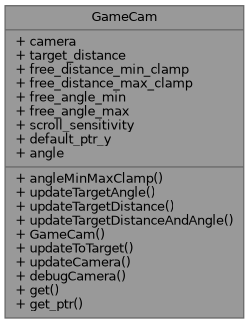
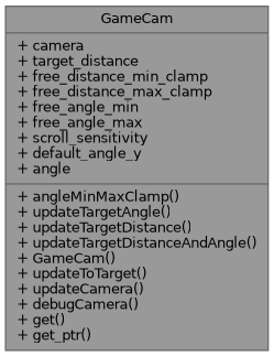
  digraph {
-   n1 [color=gray40 fillcolor=grey60 fontcolor=black fontname=Helvetica fontsize=10 height=0.2 label="{GameCam\n|+ camera\l+ target_distance\l+ free_distance_min_clamp\l+ free_distance_max_clamp\l+ free_angle_min\l+ free_angle_max\l+ scroll_sensitivity\l+ default_ptr_y\l+ angle\l|+ angleMinMaxClamp()\l+ updateTargetAngle()\l+ updateTargetDistance()\l+ updateTargetDistanceAndAngle()\l+ GameCam()\l+ updateToTarget()\l+ updateCamera()\l+ debugCamera()\l+ get()\l+ get_ptr()\l}" shape=record style=filled width=0.4]
+   n1 [color=gray40 fillcolor=grey60 fontcolor=black fontname=Helvetica fontsize=10 height=0.2 label="{GameCam\n|+ camera\l+ target_distance\l+ free_distance_min_clamp\l+ free_distance_max_clamp\l+ free_angle_min\l+ free_angle_max\l+ scroll_sensitivity\l+ default_angle_y\l+ angle\l|+ angleMinMaxClamp()\l+ updateTargetAngle()\l+ updateTargetDistance()\l+ updateTargetDistanceAndAngle()\l+ GameCam()\l+ updateToTarget()\l+ updateCamera()\l+ debugCamera()\l+ get()\l+ get_ptr()\l}" shape=record style=filled width=0.4]
  }
